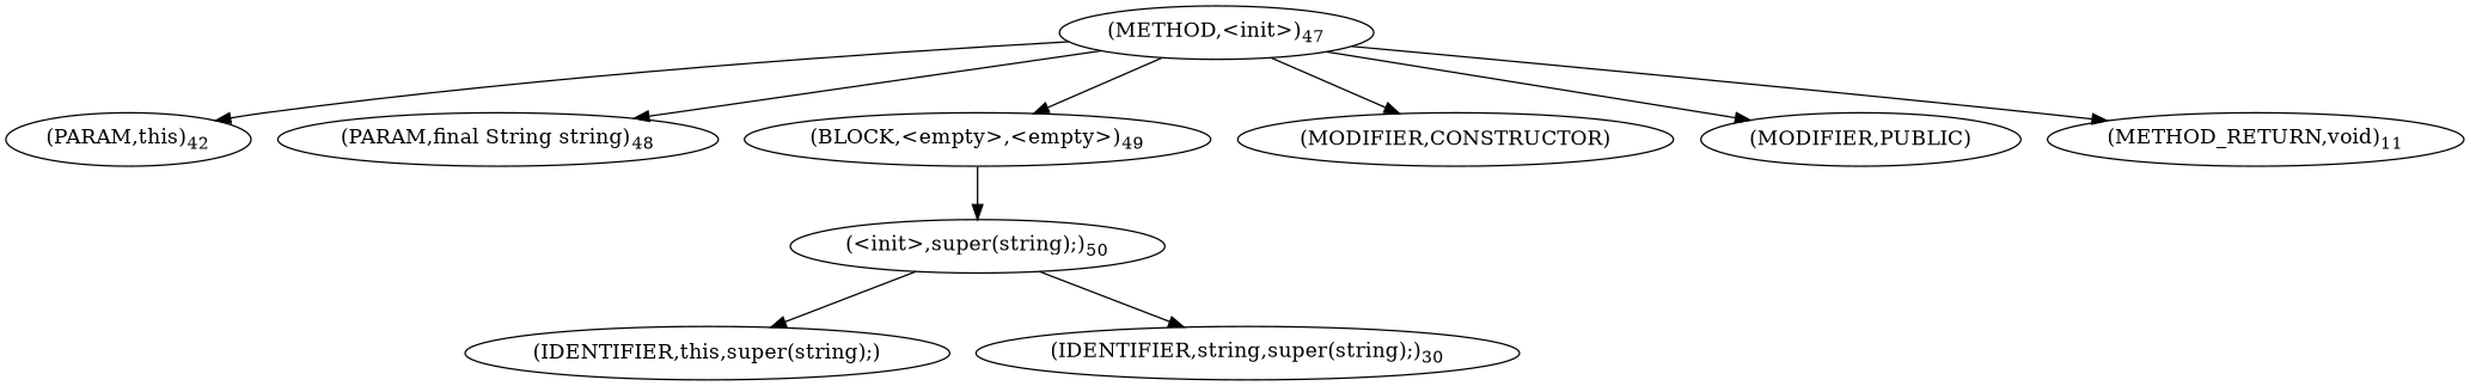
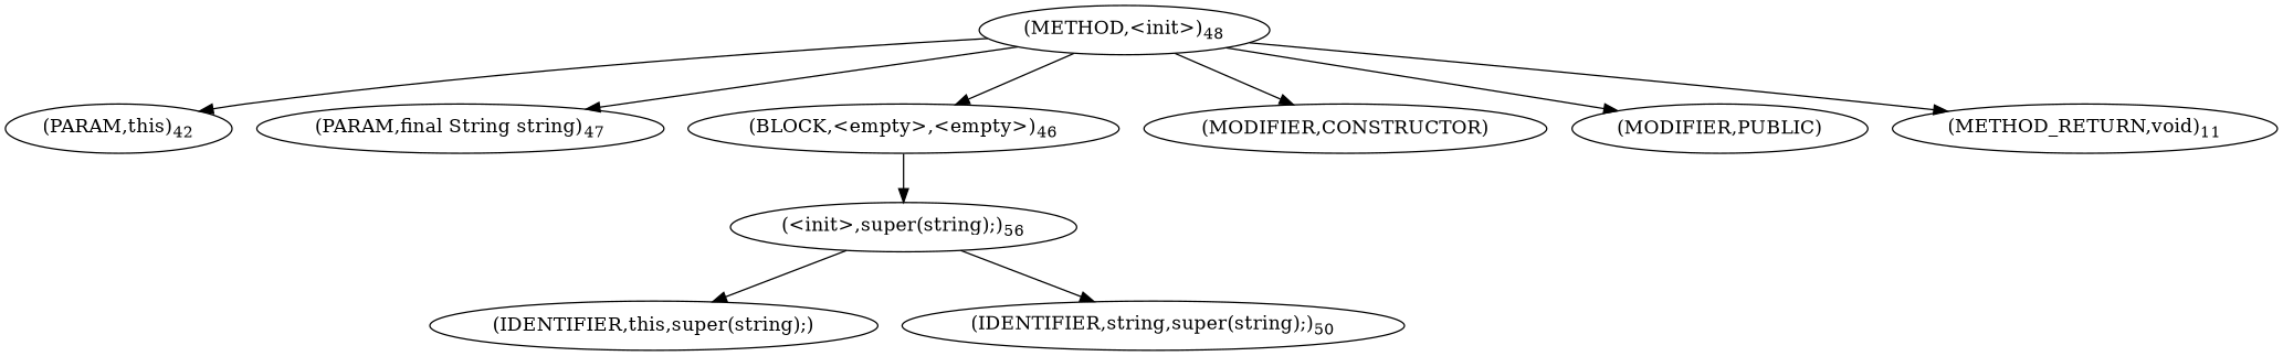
  digraph {
-   n1 [label=<(METHOD,&lt;init&gt;)<SUB>47</SUB>>]
+   n1 [label=<(METHOD,&lt;init&gt;)<SUB>48</SUB>>]
    n2 [label=<(PARAM,this)<SUB>42</SUB>>]
-   n3 [label=<(PARAM,final String string)<SUB>48</SUB>>]
-   n4 [label=<(BLOCK,&lt;empty&gt;,&lt;empty&gt;)<SUB>49</SUB>>]
+   n3 [label=<(PARAM,final String string)<SUB>47</SUB>>]
+   n4 [label=<(BLOCK,&lt;empty&gt;,&lt;empty&gt;)<SUB>46</SUB>>]
    n5 [label=<(MODIFIER,CONSTRUCTOR)>]
    n6 [label=<(MODIFIER,PUBLIC)>]
    n7 [label=<(METHOD_RETURN,void)<SUB>11</SUB>>]
-   n8 [label=<(&lt;init&gt;,super(string);)<SUB>50</SUB>>]
+   n8 [label=<(&lt;init&gt;,super(string);)<SUB>56</SUB>>]
    n9 [label=<(IDENTIFIER,this,super(string);)>]
-   n10 [label=<(IDENTIFIER,string,super(string);)<SUB>30</SUB>>]
+   n10 [label=<(IDENTIFIER,string,super(string);)<SUB>50</SUB>>]
    n1 -> n2
    n1 -> n3
    n1 -> n4
    n1 -> n5
    n1 -> n6
    n1 -> n7
    n4 -> n8
    n8 -> n9
    n8 -> n10
  }
